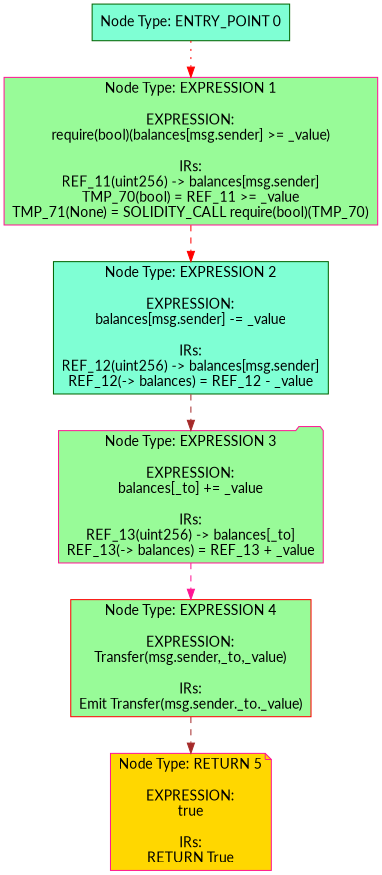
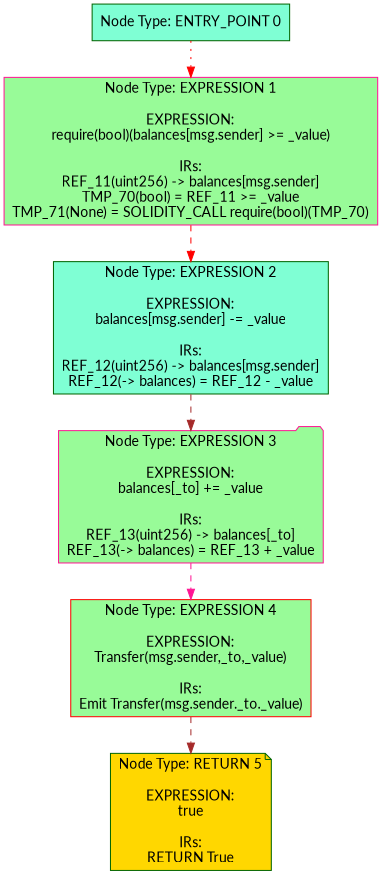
  digraph {
    fontname=Lato
    node [style=filled fillcolor=palegreen color=darkgreen shape=box fontname=Lato]
    edge [color=red style=dashed fontname=Lato]
    n1 [label="Node Type: ENTRY_POINT 0\n" fillcolor=aquamarine]
    n2 [label="Node Type: EXPRESSION 1\n\nEXPRESSION:\nrequire(bool)(balances[msg.sender] >= _value)\n\nIRs:\nREF_11(uint256) -> balances[msg.sender]\nTMP_70(bool) = REF_11 >= _value\nTMP_71(None) = SOLIDITY_CALL require(bool)(TMP_70)" color=deeppink]
    n3 [label="Node Type: EXPRESSION 2\n\nEXPRESSION:\nbalances[msg.sender] -= _value\n\nIRs:\nREF_12(uint256) -> balances[msg.sender]\nREF_12(-> balances) = REF_12 - _value" fillcolor=aquamarine]
    n4 [label="Node Type: EXPRESSION 3\n\nEXPRESSION:\nbalances[_to] += _value\n\nIRs:\nREF_13(uint256) -> balances[_to]\nREF_13(-> balances) = REF_13 + _value" color=deeppink shape=folder]
    n5 [label="Node Type: EXPRESSION 4\n\nEXPRESSION:\nTransfer(msg.sender,_to,_value)\n\nIRs:\nEmit Transfer(msg.sender._to._value)" color=red]
-   n6 [label="Node Type: RETURN 5\n\nEXPRESSION:\ntrue\n\nIRs:\nRETURN True" fillcolor=gold color=deeppink shape=note]
+   n6 [label="Node Type: RETURN 5\n\nEXPRESSION:\ntrue\n\nIRs:\nRETURN True" fillcolor=gold shape=note]
    n1 -> n2 [style=dotted]
    n2 -> n3
    n3 -> n4 [color=brown]
    n4 -> n5 [color=deeppink]
    n5 -> n6 [color=brown]
  }
